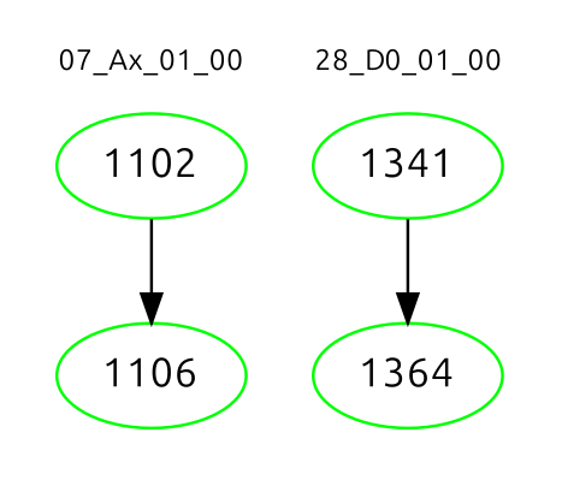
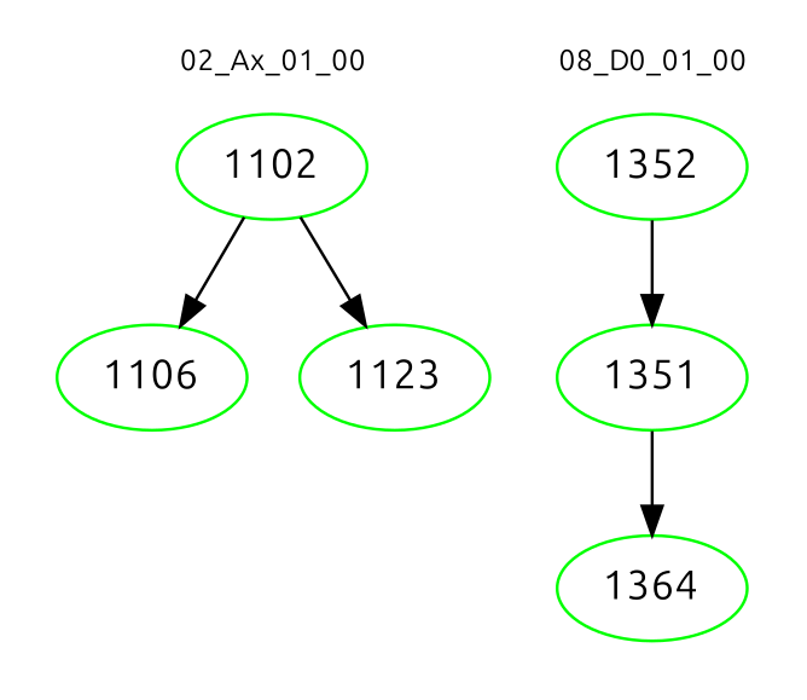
  digraph {
    fontname=Ubuntu
    node [color=green fontname=Ubuntu]
    edge [color=black fontname=Ubuntu]
    n1 [label=1102]
    n2 [label=1106]
-   n5 [label=1341]
+   n3 [label=1123]
+   n4 [label=1352]
+   n5 [label=1351]
    n6 [label=1364]
    subgraph cluster_1 {
      color=white
      fontsize=10
-     label="07_Ax_01_00"
+     label="02_Ax_01_00"
      n1
      n2
+     n3
    }
    subgraph cluster_2 {
      color=white
      fontsize=10
-     label="28_D0_01_00"
+     label="08_D0_01_00"
+     n4
      n5
      n6
    }
    n1 -> n2
+   n1 -> n3
+   n4 -> n5
    n5 -> n6
  }
